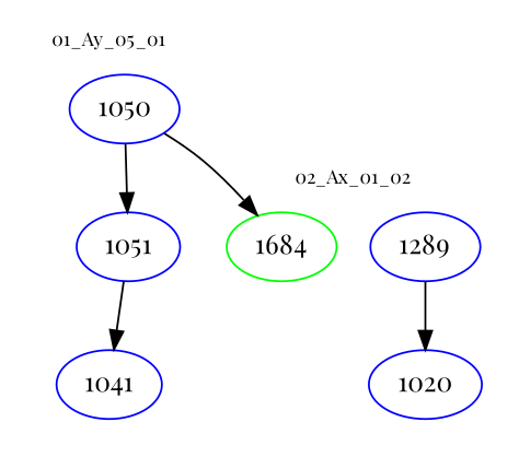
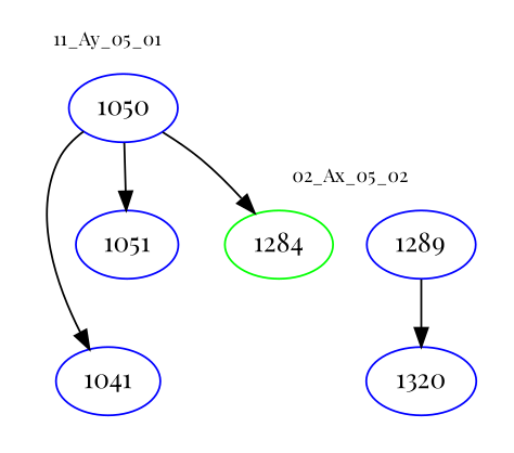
  digraph {
    fontname="Playfair Display"
    node [color=blue fontname="Playfair Display"]
    edge [color=black fontname="Playfair Display"]
    n1 [label=1050]
    n2 [label=1041]
    n3 [label=1051]
    n4 [label=1289]
-   n5 [color=green label=1684]
-   n6 [label=1020]
+   n5 [color=green label=1284]
+   n6 [label=1320]
    subgraph cluster_1 {
      color=white
      fontsize=10
-     label="01_Ay_05_01"
+     label="11_Ay_05_01"
      n1
      n2
      n3
    }
    subgraph cluster_2 {
      color=white
      fontsize=10
-     label="02_Ax_01_02"
+     label="02_Ax_05_02"
      n4
      n5
      n6
    }
-   n3 -> n2
+   n1 -> n2
    n1 -> n3
    n1 -> n5
    n4 -> n6
  }
